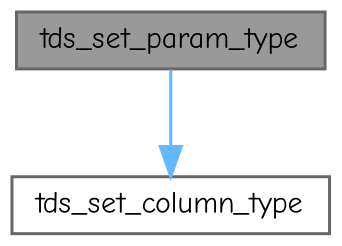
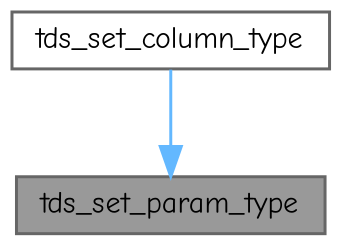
  digraph {
    rankdir=TB
    fontname="Comic Neue"
    node [fontname="Comic Neue" fontsize=10 shape=box style=filled]
    n1 [color=gray40 fillcolor=grey60 fontcolor=black height=0.2 label=tds_set_param_type width=0.4]
    n2 [color=grey40 fillcolor=white height=0.2 label=tds_set_column_type width=0.4]
-   n1 -> n2 [color=steelblue1 fontname="Comic Neue" fontsize=10 labelfontname=Helvetica labelfontsize=10 style=solid]
+   n2 -> n1 [color=steelblue1 fontname="Comic Neue" fontsize=10 labelfontname=Helvetica labelfontsize=10 style=solid]
  }
